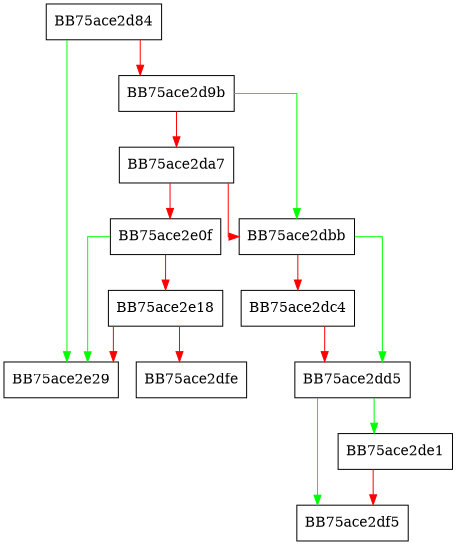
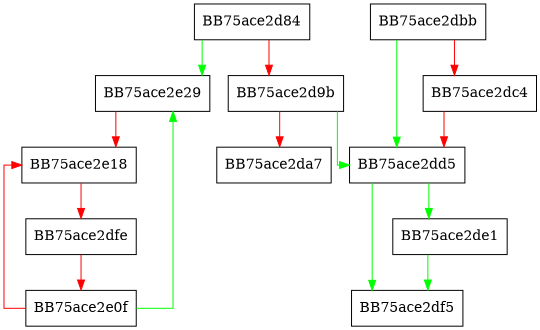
  digraph {
    splines=ortho
    node [shape=box]
    edge [color=red]
    BB75ace2d84
    BB75ace2e29
    BB75ace2d9b
    BB75ace2dbb
    BB75ace2da7
    BB75ace2dd5
    BB75ace2dc4
    BB75ace2df5
    BB75ace2de1
    BB75ace2e0f
    BB75ace2e18
    BB75ace2dfe
    BB75ace2d84 -> BB75ace2e29 [color=green]
    BB75ace2d84 -> BB75ace2d9b
-   BB75ace2d9b -> BB75ace2dbb [color=green]
+   BB75ace2d9b -> BB75ace2dd5 [color=green]
    BB75ace2d9b -> BB75ace2da7
    BB75ace2dbb -> BB75ace2dd5 [color=green]
    BB75ace2dbb -> BB75ace2dc4
-   BB75ace2da7 -> BB75ace2dbb
    BB75ace2dd5 -> BB75ace2df5 [color=green]
    BB75ace2dd5 -> BB75ace2de1 [color=green]
    BB75ace2dc4 -> BB75ace2dd5
-   BB75ace2de1 -> BB75ace2df5
+   BB75ace2de1 -> BB75ace2df5 [color=green]
    BB75ace2e0f -> BB75ace2e29 [color=green]
    BB75ace2e0f -> BB75ace2e18
-   BB75ace2e18 -> BB75ace2e29
+   BB75ace2e29 -> BB75ace2e18
    BB75ace2e18 -> BB75ace2dfe
-   BB75ace2da7 -> BB75ace2e0f
+   BB75ace2dfe -> BB75ace2e0f
  }
